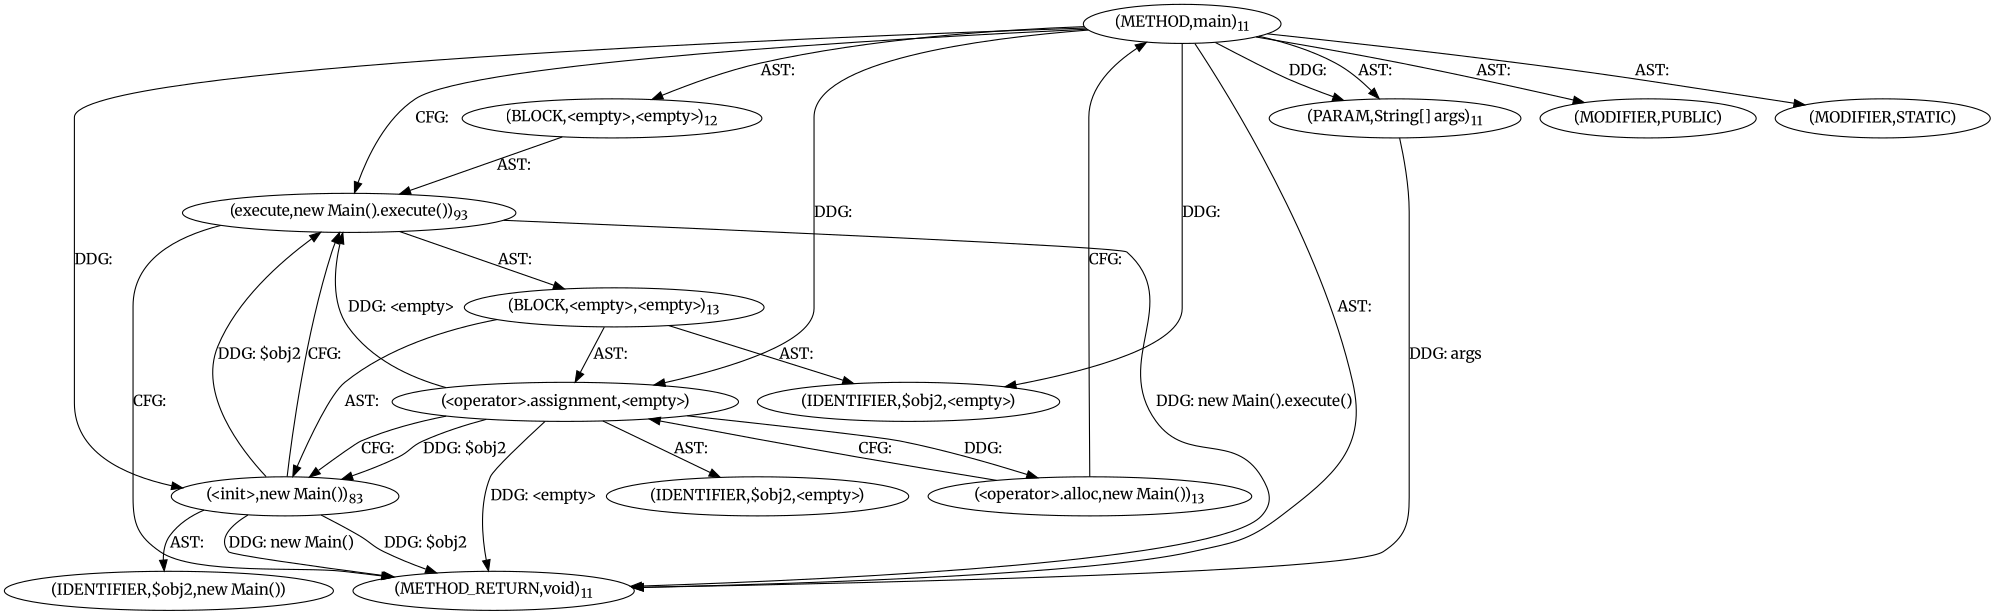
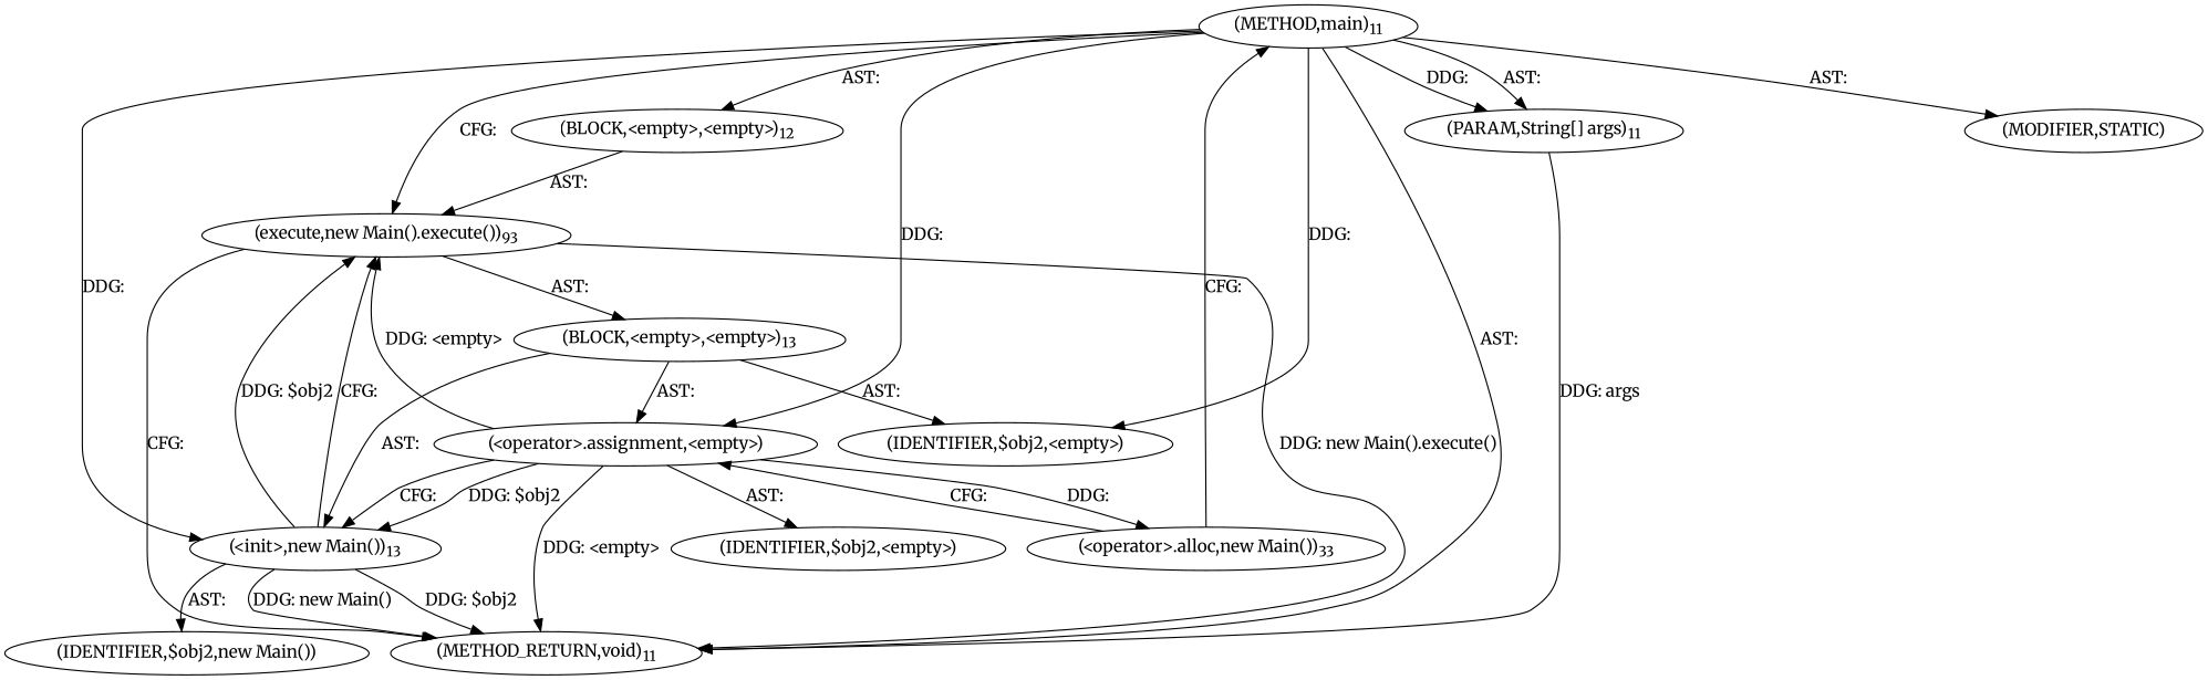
  digraph {
    fontname=Merriweather
    node [fontname=Merriweather]
    edge [fontname=Merriweather]
    n1 [label=<(METHOD,main)<SUB>11</SUB>>]
    n2 [label=<(PARAM,String[] args)<SUB>11</SUB>>]
    n3 [label=<(BLOCK,&lt;empty&gt;,&lt;empty&gt;)<SUB>12</SUB>>]
    n4 [label=<(execute,new Main().execute())<SUB>93</SUB>>]
    n5 [label=<(&lt;operator&gt;.assignment,&lt;empty&gt;)>]
-   n6 [label=<(&lt;init&gt;,new Main())<SUB>83</SUB>>]
+   n6 [label=<(&lt;init&gt;,new Main())<SUB>13</SUB>>]
    n7 [label=<(IDENTIFIER,$obj2,&lt;empty&gt;)>]
-   n8 [label=<(MODIFIER,PUBLIC)>]
    n9 [label=<(MODIFIER,STATIC)>]
    n10 [label=<(METHOD_RETURN,void)<SUB>11</SUB>>]
    n11 [label=<(BLOCK,&lt;empty&gt;,&lt;empty&gt;)<SUB>13</SUB>>]
-   n12 [label=<(&lt;operator&gt;.alloc,new Main())<SUB>13</SUB>>]
+   n12 [label=<(&lt;operator&gt;.alloc,new Main())<SUB>33</SUB>>]
    n13 [label=<(IDENTIFIER,$obj2,&lt;empty&gt;)>]
    n14 [label=<(IDENTIFIER,$obj2,new Main())>]
    n1 -> n2 [label="AST: "]
    n1 -> n2 [label="DDG: "]
    n1 -> n3 [label="AST: "]
    n1 -> n4 [label="CFG: "]
    n1 -> n5 [label="DDG: "]
    n1 -> n6 [label="DDG: "]
    n1 -> n7 [label="DDG: "]
-   n1 -> n8 [label="AST: "]
    n1 -> n9 [label="AST: "]
    n1 -> n10 [label="AST: "]
    n2 -> n10 [label="DDG: args"]
    n3 -> n4 [label="AST: "]
    n4 -> n10 [label="CFG: "]
    n4 -> n10 [label="DDG: new Main().execute()"]
    n4 -> n11 [label="AST: "]
    n5 -> n4 [label="DDG: &lt;empty&gt;"]
    n5 -> n6 [label="CFG: "]
    n5 -> n6 [label="DDG: $obj2"]
    n5 -> n10 [label="DDG: &lt;empty&gt;"]
    n5 -> n12 [label="DDG: "]
    n5 -> n13 [label="AST: "]
    n6 -> n4 [label="CFG: "]
    n6 -> n4 [label="DDG: $obj2"]
    n6 -> n10 [label="DDG: $obj2"]
    n6 -> n10 [label="DDG: new Main()"]
    n6 -> n14 [label="AST: "]
    n11 -> n5 [label="AST: "]
    n11 -> n6 [label="AST: "]
    n11 -> n7 [label="AST: "]
    n12 -> n1 [label="CFG: "]
    n12 -> n5 [label="CFG: "]
  }
